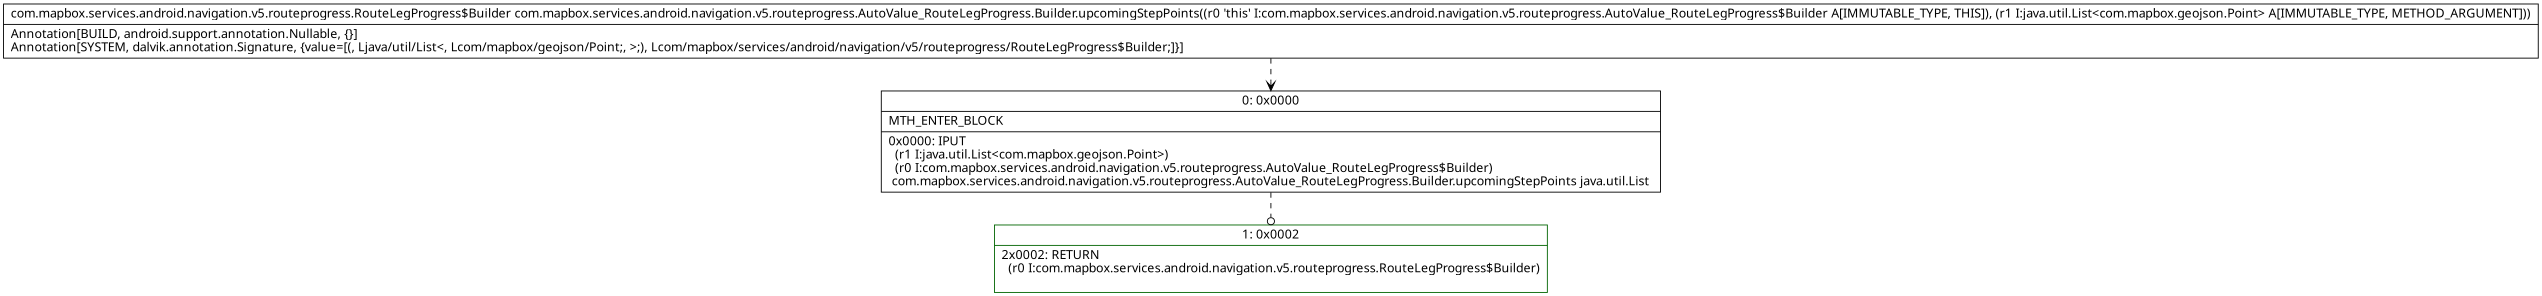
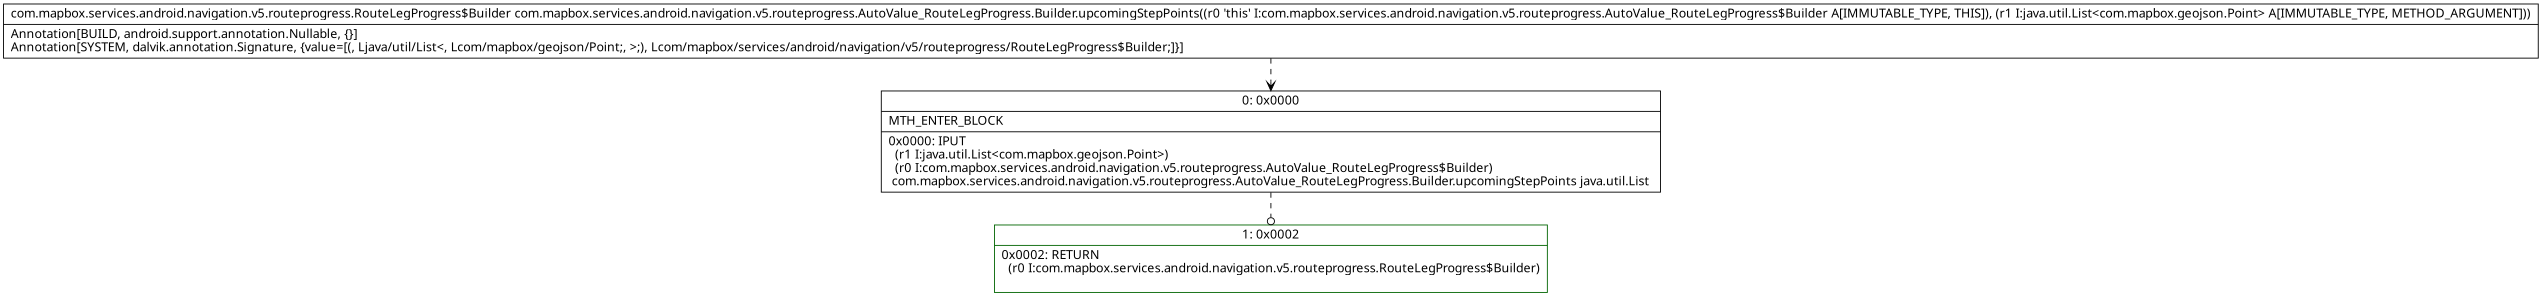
  digraph {
    fontname="Noto Sans"
    node [shape=record color=black fontname="Noto Sans"]
    edge [style=dashed fontname="Noto Sans"]
    n1 [label="{0\:\ 0x0000|MTH_ENTER_BLOCK\l|0x0000: IPUT  \l  (r1 I:java.util.List\<com.mapbox.geojson.Point\>)\l  (r0 I:com.mapbox.services.android.navigation.v5.routeprogress.AutoValue_RouteLegProgress$Builder)\l com.mapbox.services.android.navigation.v5.routeprogress.AutoValue_RouteLegProgress.Builder.upcomingStepPoints java.util.List \l}"]
-   n2 [label="{1\:\ 0x0002|2x0002: RETURN  \l  (r0 I:com.mapbox.services.android.navigation.v5.routeprogress.RouteLegProgress$Builder)\l \l}" color=darkgreen]
+   n2 [label="{1\:\ 0x0002|0x0002: RETURN  \l  (r0 I:com.mapbox.services.android.navigation.v5.routeprogress.RouteLegProgress$Builder)\l \l}" color=darkgreen]
    n3 [label="{com.mapbox.services.android.navigation.v5.routeprogress.RouteLegProgress$Builder com.mapbox.services.android.navigation.v5.routeprogress.AutoValue_RouteLegProgress.Builder.upcomingStepPoints((r0 'this' I:com.mapbox.services.android.navigation.v5.routeprogress.AutoValue_RouteLegProgress$Builder A[IMMUTABLE_TYPE, THIS]), (r1 I:java.util.List\<com.mapbox.geojson.Point\> A[IMMUTABLE_TYPE, METHOD_ARGUMENT]))  | Annotation[BUILD, android.support.annotation.Nullable, \{\}]\lAnnotation[SYSTEM, dalvik.annotation.Signature, \{value=[(, Ljava\/util\/List\<, Lcom\/mapbox\/geojson\/Point;, \>;), Lcom\/mapbox\/services\/android\/navigation\/v5\/routeprogress\/RouteLegProgress$Builder;]\}]\l}"]
    n1 -> n2 [arrowhead=odot]
    n3 -> n1 [arrowhead=vee]
  }
